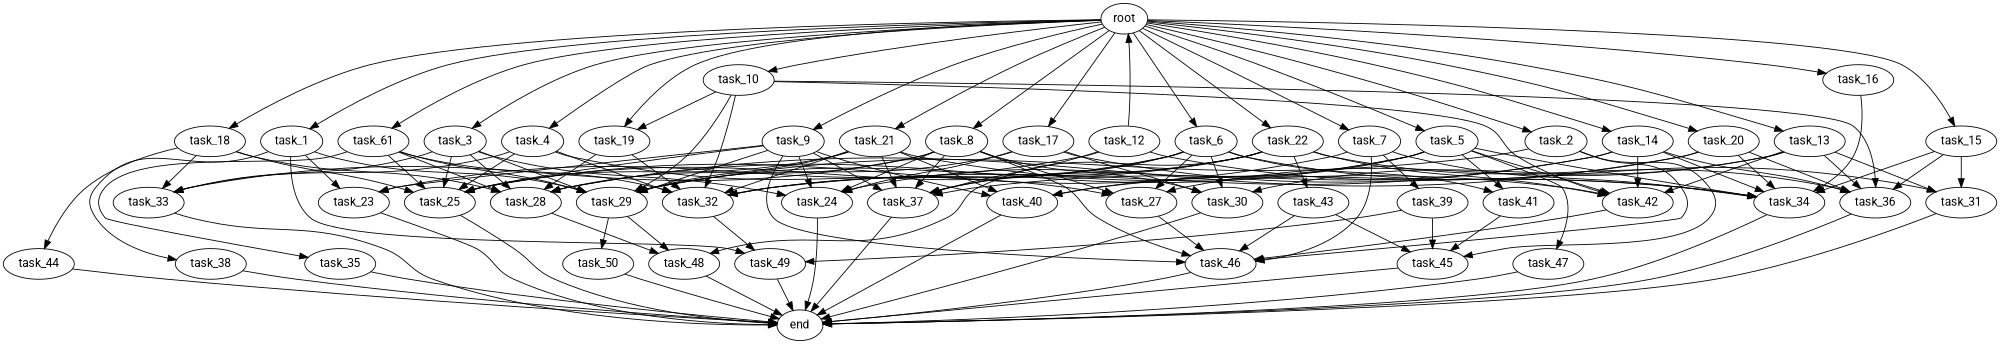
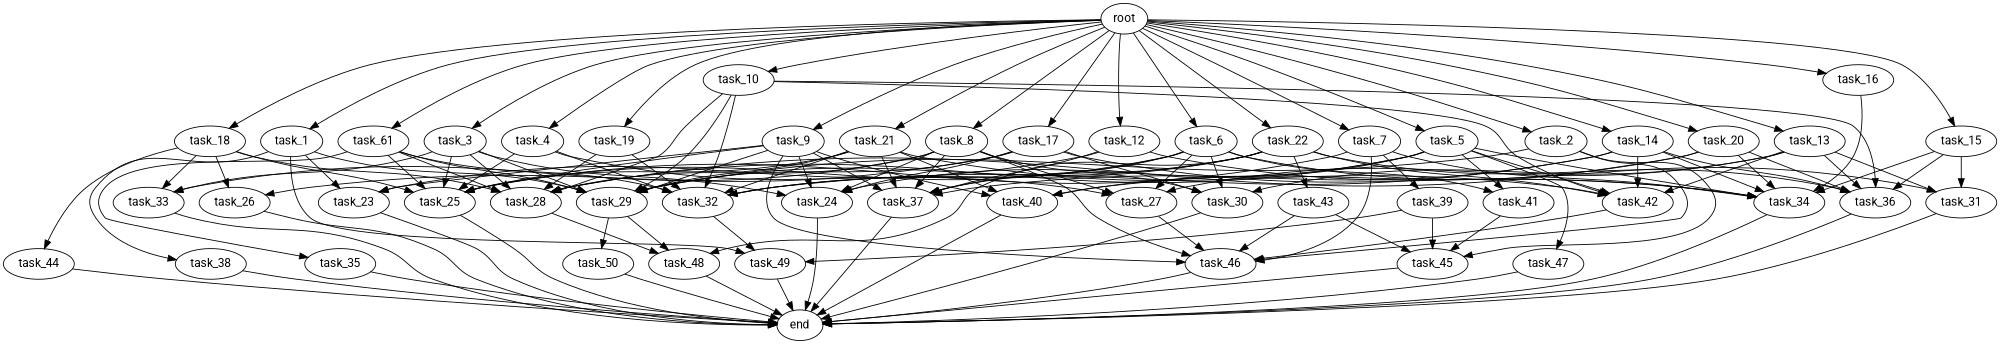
  digraph {
    fontname=Roboto
    node [fontname=Roboto]
    edge [fontname=Roboto]
    root
    task_1
    task_2
    task_3
    task_4
    task_5
    task_6
    task_7
    task_8
    task_9
    task_10
    n12 [label=task_61]
    task_12
    task_13
    task_14
    task_15
    task_16
    task_17
    task_18
    task_19
    task_20
    task_21
    task_22
    task_23
    task_29
    task_38
    task_49
    task_45
    task_46
    task_24
    task_25
    task_28
    task_33
    task_27
    task_32
    task_34
    task_40
    task_41
    task_42
    task_47
    task_30
    task_31
    task_37
    task_39
    task_36
    task_35
+   task_26
    task_44
    task_43
    task_48
    end
    task_50
    root -> task_1
    root -> task_2
    root -> task_3
    root -> task_4
    root -> task_5
    root -> task_6
    root -> task_7
    root -> task_8
    root -> task_9
    root -> task_10
    root -> n12
-   task_12 -> root
+   root -> task_12
    root -> task_13
    root -> task_14
    root -> task_15
    root -> task_16
    root -> task_17
    root -> task_18
    root -> task_19
    root -> task_20
    root -> task_21
    root -> task_22
    task_1 -> task_23
    task_1 -> task_29
    task_1 -> task_38
    task_1 -> task_49
    task_2 -> task_29
    task_2 -> task_45
    task_2 -> task_46
    task_3 -> task_29
    task_3 -> task_24
    task_3 -> task_25
    task_3 -> task_28
    task_3 -> task_33
    task_4 -> task_25
-   task_4 -> task_33
    task_4 -> task_27
    task_4 -> task_32
    task_5 -> task_24
    task_5 -> task_28
    task_5 -> task_34
    task_5 -> task_40
    task_5 -> task_41
    task_5 -> task_42
    task_5 -> task_47
    task_6 -> task_25
    task_6 -> task_27
    task_6 -> task_32
    task_6 -> task_41
    task_6 -> task_30
    task_6 -> task_31
    task_6 -> task_37
    task_7 -> task_46
    task_7 -> task_25
    task_7 -> task_34
    task_7 -> task_39
    task_8 -> task_46
    task_8 -> task_24
    task_8 -> task_28
    task_8 -> task_33
    task_8 -> task_27
    task_8 -> task_30
    task_8 -> task_37
    task_9 -> task_23
    task_9 -> task_29
    task_9 -> task_46
    task_9 -> task_24
    task_9 -> task_25
    task_9 -> task_40
    task_9 -> task_37
    task_10 -> task_29
-   task_10 -> task_19
+   task_10 -> task_28
    task_10 -> task_32
    task_10 -> task_42
    task_10 -> task_36
    n12 -> task_29
    n12 -> task_25
    n12 -> task_28
    n12 -> task_32
    n12 -> task_35
    task_12 -> task_23
    task_12 -> task_34
    task_12 -> task_37
    task_13 -> task_27
    task_13 -> task_42
    task_13 -> task_30
    task_13 -> task_31
    task_13 -> task_36
    task_14 -> task_32
    task_14 -> task_34
    task_14 -> task_42
    task_14 -> task_37
    task_14 -> task_36
    task_15 -> task_34
    task_15 -> task_31
    task_15 -> task_36
    task_16 -> task_34
    task_17 -> task_29
    task_17 -> task_24
    task_17 -> task_34
    task_17 -> task_30
+   task_17 -> task_26
    task_18 -> task_25
    task_18 -> task_28
    task_18 -> task_33
+   task_18 -> task_26
    task_18 -> task_44
    task_19 -> task_28
    task_19 -> task_32
    task_20 -> task_28
    task_20 -> task_34
    task_20 -> task_40
    task_20 -> task_36
    task_21 -> task_29
    task_21 -> task_25
    task_21 -> task_32
    task_21 -> task_40
    task_21 -> task_42
    task_21 -> task_37
    task_22 -> task_29
    task_22 -> task_32
    task_22 -> task_42
    task_22 -> task_37
    task_22 -> task_36
    task_22 -> task_43
    task_22 -> task_48
    task_23 -> end
    task_29 -> task_48
    task_29 -> task_50
    task_38 -> end
    task_49 -> end
    task_45 -> end
    task_46 -> end
    task_24 -> end
    task_25 -> end
    task_28 -> task_48
    task_33 -> end
    task_27 -> task_46
    task_32 -> task_49
    task_34 -> end
    task_40 -> end
    task_41 -> task_45
    task_42 -> task_46
    task_47 -> end
    task_30 -> end
    task_31 -> end
    task_37 -> end
    task_39 -> task_49
    task_39 -> task_45
    task_36 -> end
    task_35 -> end
+   task_26 -> end
    task_44 -> end
    task_43 -> task_45
    task_43 -> task_46
    task_48 -> end
    task_50 -> end
  }
